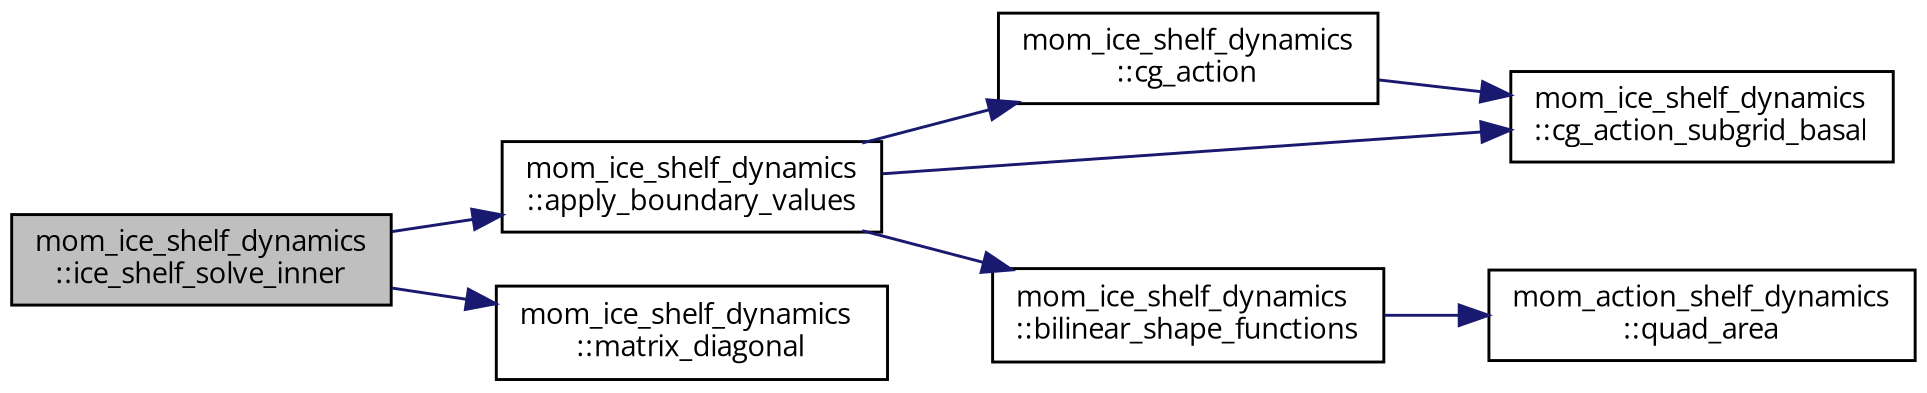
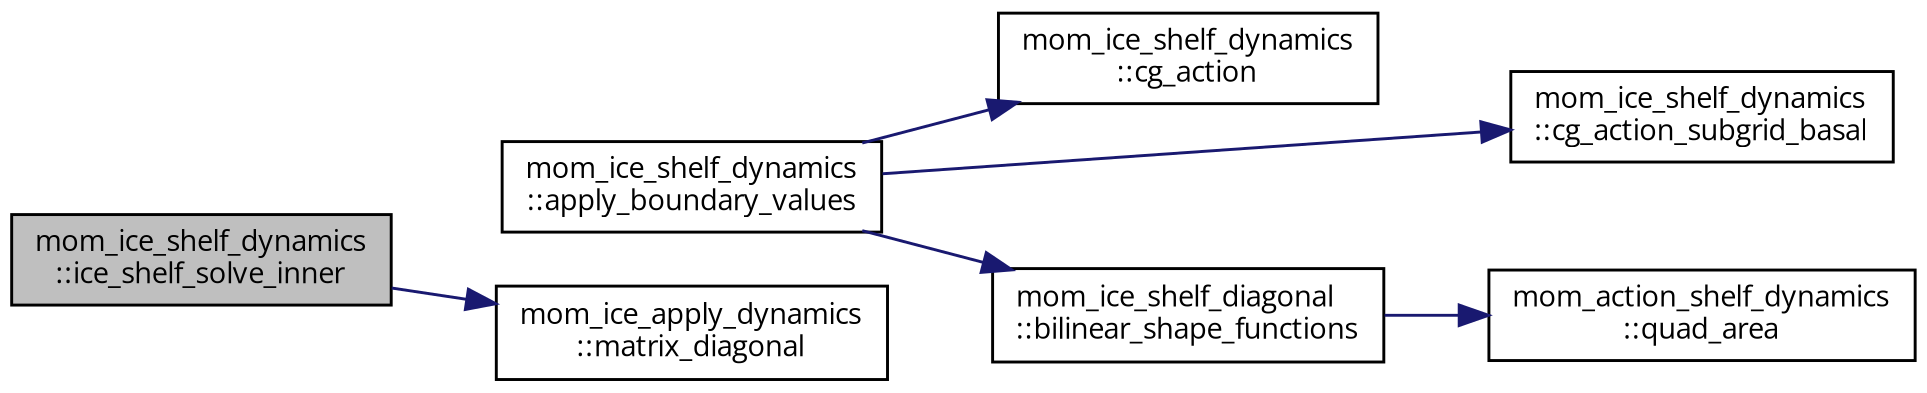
  digraph {
    fontname="Open Sans"
    rankdir=LR
    node [color=black fillcolor=white fontname="Open Sans" fontsize=10 shape=record style=filled]
    edge [color=midnightblue fontname="Open Sans" fontsize=10 labelfontname=Helvetica labelfontsize=10 style=solid]
    n1 [fillcolor=grey75 fontcolor=black height=0.2 label="mom_ice_shelf_dynamics\l::ice_shelf_solve_inner" width=0.4]
    n2 [height=0.2 label="mom_ice_shelf_dynamics\l::apply_boundary_values" width=0.4]
-   n3 [height=0.2 label="mom_ice_shelf_dynamics\l::matrix_diagonal" width=0.4]
+   n3 [height=0.2 label="mom_ice_apply_dynamics\l::matrix_diagonal" width=0.4]
    n4 [height=0.2 label="mom_ice_shelf_dynamics\l::cg_action" width=0.4]
-   n5 [height=0.2 label="mom_ice_shelf_dynamics\l::bilinear_shape_functions" width=0.4]
+   n5 [height=0.2 label="mom_ice_shelf_diagonal\l::bilinear_shape_functions" width=0.4]
    n6 [height=0.2 label="mom_ice_shelf_dynamics\l::cg_action_subgrid_basal" width=0.4]
    n7 [height=0.2 label="mom_action_shelf_dynamics\l::quad_area" width=0.4]
-   n1 -> n2
    n1 -> n3
    n2 -> n4
    n2 -> n5
    n2 -> n6
-   n4 -> n6
    n5 -> n7
  }
